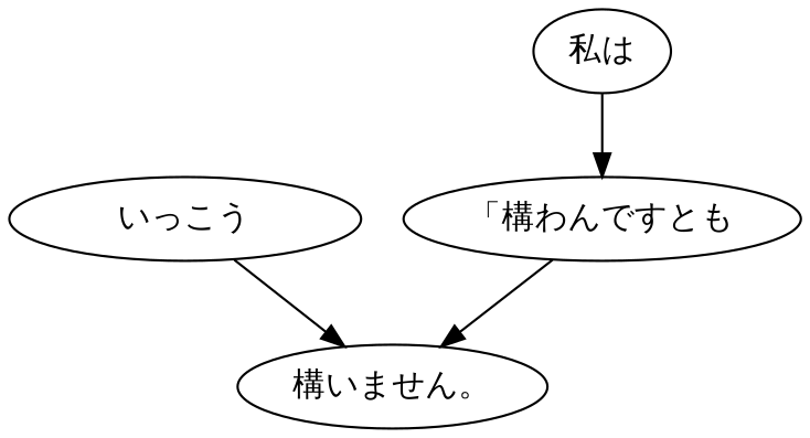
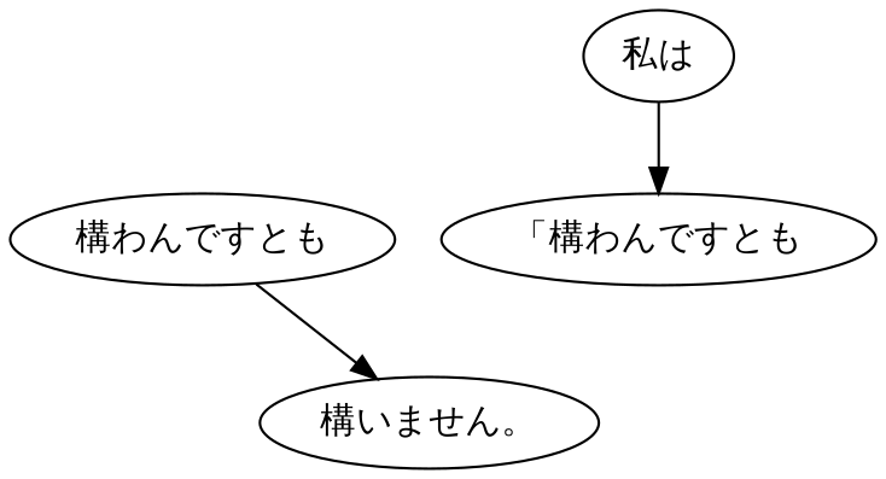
  digraph {
    fontname="DejaVu Sans"
    node [fontname="DejaVu Sans"]
    edge [fontname="DejaVu Sans"]
    n1 [label="「構わんですとも"]
    n2 [label="構いません。"]
    n3 [label="私は"]
-   n4 [label="いっこう"]
-   n1 -> n2
+   n4 [label="構わんですとも"]
    n3 -> n1
    n4 -> n2
  }
